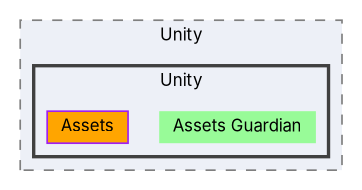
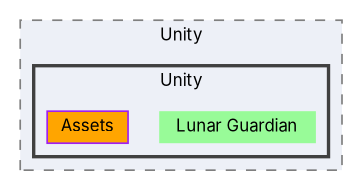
  digraph {
    compound=true
    fontname=Inter
    node [fontname=Inter fontsize=10 style=filled]
-   n1 [height=0.2 label="Assets Guardian" shape=plaintext width=0.4 fillcolor=palegreen color=teal]
+   n1 [height=0.2 label="Lunar Guardian" shape=plaintext width=0.4 fillcolor=palegreen color=teal]
    n2 [color=purple fillcolor=orange height=0.2 label=Assets shape=box width=0.4]
    subgraph cluster_1 {
      bgcolor="#edf0f7"
      fontsize=10
      label=Unity
      pencolor=grey50
      style="filled,dashed"
      subgraph cluster_2 {
        bgcolor="#edf0f7"
        fontsize=10
        pencolor=grey25
        style="filled,bold"
        n1
        n2
      }
    }
  }
